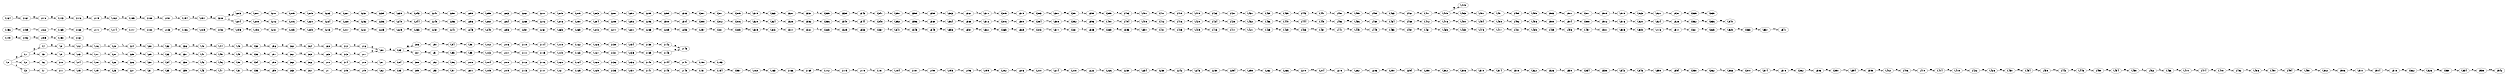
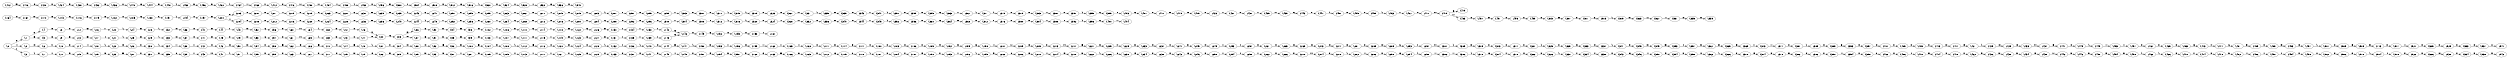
  strict digraph {
    rankdir=LR
    S0
    S1
    S2
    S3
    S4
    S5
    S6
    S7
    S8
    S9
    S10
    S11
    S12
    S13
    S14
    S15
    S16
    S17
    S18
    S19
    S20
    S21
    S22
    S23
    S24
    S25
    S26
    S27
    S28
    S29
    S30
    S31
    S32
    S33
    S34
    S35
    S36
    S37
    S38
    S39
    S40
    S41
    S42
    S43
    S44
    S45
    S46
    S47
    S48
    S49
    S50
    S51
    S52
    S53
    S54
    S55
    S56
    S57
    S58
    S59
    S60
    S61
    S62
    S63
    S64
    S65
    S66
    S67
    S68
    S69
    S70
    S71
    S72
    S73
    S74
    S75
    S76
    S77
    S78
    S79
    S80
    S81
    S82
    S83
    S84
    S85
    S86
    S87
    S88
    S89
    S90
    S91
    S92
    S93
    S94
    S95
    S96
    S97
    S98
    S99
    S100
    n102 [label=S601]
    S102
    S103
    S104
    S105
    S106
    S107
    S108
    S109
    S110
    S111
    S112
    S113
    S114
    S115
    S116
    S117
    S118
    S119
    S120
    S121
    S122
    S123
    S124
    S125
    S126
    S127
    S128
    S129
    S130
    S131
    S132
    S133
    S134
    S135
    S136
    S137
    S138
    S139
    S140
    S141
    S142
    S143
    S144
    S145
    S146
    S147
    S148
    S149
    S150
    S151
    S152
    S153
    S154
    S155
    S156
    n158 [label=S557]
    S158
    S159
    S160
    S161
    S162
    S163
    S165
    S166
    S164
    S167
    S168
    S169
    S170
    S171
    S172
    S173
    S174
    S175
    S176
    S177
    S178
    S179
    S180
    S181
    S182
    S183
    S184
    S185
    S186
    S187
    S188
    S189
    S190
    S191
    S192
    S193
    S194
    S195
    S196
    S197
    S198
    S199
    S200
    S201
    S202
    S203
    S204
    S205
    S206
    S207
    S208
    S209
    S210
    S211
    S212
    S213
    S214
    S215
    S216
    S217
    S218
    S219
    S220
    S221
    S222
    S223
    S224
    S225
    S226
    S227
    S228
    S229
    S230
    S231
    S232
    S233
    S234
    S235
    S236
    S237
    S238
    S239
    S240
    S241
    S242
    S243
    S244
    S245
    S246
    S247
    S248
    S249
    S250
    S251
    S252
    S253
    S254
    S255
    S256
    S257
    S258
    S259
    S260
    S261
    S262
    S263
    S264
    S265
    S266
    S267
    S268
    S269
    S270
    S271
    S272
    S273
    S274
    S275
    S276
    S277
    S278
    S279
    S280
    S281
    S282
    S283
    S284
    S285
    S286
    S287
    S288
    S289
    S290
    S291
    S292
    S293
    S294
    S295
    S296
    S297
    S298
    S299
    S300
    S301
    S302
    S303
    S304
    S305
    S306
    S307
    S308
    S309
    S310
    S311
    S312
    S313
    S314
    S315
    S316
    S317
    S318
    S319
    S320
    S321
    S322
    S323
    S324
    S325
    S326
    S327
    S328
    S329
    S330
    S331
    S332
    S333
    S334
    S335
    S336
    S337
    S338
    S339
    S340
    S341
    S342
    S343
    S344
    S345
    S346
    S347
    S348
    S349
    S350
    S351
    S352
    S353
    S354
    S355
    S356
    S357
    S358
    S359
    S360
    S361
    S362
    S363
    S364
    S365
    S366
    S367
    S368
    S369
    S370
    S371
    S372
    S373
    S374
    S375
    S376
    S377
    S378
    S379
    S380
    S381
    S382
    S383
    S384
    S385
    S386
    S387
    S388
    S389
    S390
    S391
    S392
    S393
    S394
    S395
    S396
    S397
    S398
    S399
    S400
    S401
    S402
    S403
    S404
    S405
    S406
    S407
-   S408
    S409
    S410
    S411
    S412
    S413
    S414
    S415
    S416
    S417
    S418
    S419
    S420
    S421
    S422
    S423
    S424
    S425
    S426
    S427
    S428
    S429
    S430
    S431
    S432
    S433
    S434
    S435
    S436
    S437
    S438
    S439
    S440
    S441
    S442
    S443
    S444
    S445
    S446
    S447
    S448
    S449
    S450
    S451
    S452
    S453
    S454
    S455
    S456
    S457
    S458
    S459
    S460
    S461
    S462
    S463
    S464
    S465
    S466
    S467
    S468
    S469
    S470
    S471
    S472
    S473
    S474
    S475
    S476
    S477
    S478
    S479
    S483
    S480
    S481
    S482
    S484
    S485
    S486
    S487
    S488
    S489
    S490
    S491
    S492
    S493
    S494
    S495
    S496
    S497
    S498
    S499
    S500
    S501
    S502
    S503
    S504
    S505
    S506
    S507
    S508
    S509
    S510
    S511
    S512
    n514 [label=S713]
    S514
    S515
    S516
    S517
    S518
    S519
    S520
    S521
    S522
    S523
    S524
    S525
    S526
    S527
    S528
    S529
    S530
    S531
    S532
    S533
    S534
    S535
    S536
    S537
    S538
    S539
    S540
    S541
    S542
    S0 -> S1 [label=L]
    S0 -> S2 [label=V]
    S0 -> S3 [label=I]
    S1 -> S4 [label=L]
    S1 -> S5 [label=F]
    S2 -> S6 [label=A]
    S3 -> S7 [label=S]
    S4 -> S8 [label=P]
    S5 -> S9 [label=P]
    S6 -> S10 [label=Y]
    S7 -> S11 [label=I]
    S8 -> S12 [label=L]
    S9 -> S13 [label=F]
    S10 -> S14 [label=T]
    S11 -> S15 [label=R]
    S12 -> S16 [label=H]
    S13 -> S17 [label=H]
    S14 -> S18 [label=V]
    S15 -> S19 [label=R]
    S16 -> S20 [label=V]
    S17 -> S21 [label=I]
    S18 -> S22 [label=S]
    S19 -> S23 [label=K]
    S20 -> S24 [label=S]
    S21 -> S25 [label=S]
    S22 -> S26 [label=Q]
    S23 -> S27 [label=E]
    S24 -> S28 [label=F]
    S25 -> S29 [label=F]
    S26 -> S30 [label=L]
    S27 -> S31 [label=L]
    S28 -> S32 [label=S]
    S29 -> S33 [label=S]
    S30 -> S34 [label=S]
    S31 -> S35 [label=N]
    S32 -> S36 [label=K]
    S33 -> S37 [label=K]
    S34 -> S38 [label=V]
    S35 -> S39 [label=C]
    S36 -> S40 [label=A]
    S37 -> S41 [label=A]
    S38 -> S42 [label=V]
    S39 -> S43 [label=V]
    S40 -> S44 [label=R]
    S41 -> S45 [label=R]
    S42 -> S46 [label=T]
    S43 -> S47 [label=M]
    S44 -> S48 [label=I]
    S45 -> S49 [label=L]
    S46 -> S50 [label=K]
    S47 -> S51 [label=S]
    S48 -> S52 [label=N]
    S49 -> S53 [label=N]
    S50 -> S54 [label=N]
    S51 -> S55 [label=S]
    S52 -> S56 [label=C]
    S53 -> S57 [label=C]
    S54 -> S58 [label=L]
    S55 -> S59 [label=A]
    S56 -> S60 [label=T]
    S57 -> S61 [label=T]
    S58 -> S62 [label=E]
    S59 -> S63 [label=L]
    S60 -> S64 [label=M]
    S61 -> S65 [label=M]
    S62 -> S66 [label=Q]
    S63 -> S67 [label=G]
    S64 -> S68 [label=S]
    S65 -> S69 [label=S]
    S66 -> S70 [label=E]
    S67 -> S71 [label=Q]
    S68 -> S72 [label=D]
    S69 -> S73 [label=D]
    S70 -> S74 [label=A]
    S71 -> S75 [label=L]
    S72 -> S76 [label=L]
    S73 -> S77 [label=L]
    S74 -> S78 [label=E]
    S75 -> S79 [label=N]
    S76 -> S80 [label=L]
    S77 -> S80 [label=L]
    S78 -> S81 [label=S]
    S79 -> S82 [label=Q]
    S80 -> S83 [label=G]
    S81 -> S84 [label=L]
    S82 -> S85 [label=F]
    S83 -> S86 [label=R]
    S83 -> S87 [label=K]
    S84 -> S88 [label=K]
    S85 -> S89 [label=T]
    S86 -> S90 [label=F]
    S87 -> S91 [label=F]
    S88 -> S92 [label=A]
    S89 -> S93 [label=N]
    S90 -> S94 [label=N]
    S91 -> S95 [label=N]
    S92 -> S96 [label=E]
    S93 -> S97 [label=K]
    S94 -> S98 [label=H]
    S95 -> S99 [label=H]
    S96 -> S100 [label=F]
    S97 -> n102 [label=V]
    S98 -> S102 [label=F]
    S99 -> S103 [label=F]
    S100 -> S104 [label=E]
    n102 -> S105 [label=N]
    S102 -> S106 [label=I]
    S103 -> S107 [label=I]
    S104 -> S108 [label=Q]
    S105 -> S109 [label=W]
    S106 -> S110 [label=N]
    S107 -> S111 [label=N]
    S108 -> S112 [label=S]
    S109 -> S113 [label=Y]
    S110 -> S114 [label=G]
    S111 -> S115 [label=Q]
    S112 -> S116 [label=E]
    S113 -> S117 [label=I]
    S114 -> S118 [label=V]
    S115 -> S119 [label=V]
    S116 -> S120 [label=L]
    S117 -> S121 [label=V]
    S118 -> S122 [label=H]
    S119 -> S123 [label=H]
    S120 -> S124 [label=R]
    S121 -> S125 [label=L]
    S122 -> S126 [label=G]
    S123 -> S127 [label=G]
    S124 -> S128 [label=T]
    S125 -> S129 [label=G]
    S126 -> S130 [label=F]
    S127 -> S131 [label=F]
    S128 -> S132 [label=S]
    S129 -> S133 [label=T]
    S130 -> S134 [label=I]
    S131 -> S135 [label=I]
    S132 -> S136 [label=I]
    S133 -> S137 [label=G]
    S134 -> S138 [label=V]
    S135 -> S139 [label=V]
    S136 -> S140 [label=S]
    S137 -> S141 [label=A]
    S138 -> S142 [label=I]
    S139 -> S143 [label=I]
    S140 -> S144 [label=L]
    S141 -> S145 [label=T]
    S142 -> S146 [label=G]
    S143 -> S146 [label=G]
    S144 -> S147 [label=H]
    S145 -> S148 [label=I]
+   S146 -> S149 [label=T]
    S147 -> S150 [label=S]
    S148 -> S151 [label=L]
    S149 -> S152 [label=G]
    S150 -> S153 [label=D]
    S151 -> S154 [label=F]
    S152 -> S155 [label=A]
+   S153 -> S156 [label=V]
    S154 -> n158 [label=N]
    S155 -> S158 [label=A]
    S156 -> S159 [label=K]
    n158 -> S160 [label=R]
    S158 -> S161 [label=I]
    S159 -> S162 [label=V]
    S160 -> S163 [label=G]
    S162 -> S165 [label=V]
    S163 -> S166 [label=E]
    S165 -> S168 [label=V]
    S166 -> S169 [label=Q]
    S164 -> S167 [label=A]
    S167 -> S170 [label=N]
    S168 -> S171 [label=L]
    S169 -> S172 [label=M]
    S170 -> S173 [label=R]
    S171 -> S174 [label=D]
    S172 -> S175 [label=G]
    S173 -> S176 [label=G]
    S174 -> S177 [label=P]
    S175 -> S178 [label=C]
    S176 -> S179 [label=E]
    S177 -> S180 [label=L]
    S178 -> S181 [label=S]
    S179 -> S182 [label=R]
    S180 -> S183 [label=L]
    S181 -> S184 [label=L]
    S182 -> S185 [label=L]
    S183 -> S186 [label=T]
    S184 -> S187 [label=L]
    S185 -> S188 [label=G]
    S186 -> S189 [label=L]
    S187 -> S190 [label=F]
    S188 -> S191 [label=C]
    S189 -> S192 [label=M]
    S190 -> S193 [label=L]
    S191 -> S194 [label=S]
    S192 -> S195 [label=N]
    S193 -> S196 [label=V]
    S194 -> S197 [label=L]
    S195 -> S198 [label=G]
    S196 -> S199 [label=S]
    S197 -> S200 [label=F]
    S198 -> S201 [label=V]
    S199 -> S202 [label=F]
    S200 -> S203 [label=F]
    S200 -> S204 [label=V]
    S201 -> S205 [label=W]
    S202 -> S206 [label=C]
    S203 -> S207 [label=L]
    S204 -> S208 [label=L]
    S205 -> S209 [label=K]
    S206 -> S210 [label=R]
    S207 -> S211 [label=A]
    S208 -> S212 [label=L]
    S209 -> S213 [label=L]
    S210 -> S214 [label=V]
    S211 -> S215 [label=V]
    S212 -> S216 [label=V]
    S213 -> S217 [label=M]
    S214 -> S218 [label=R]
    S215 -> S219 [label=F]
    S216 -> S220 [label=F]
    S217 -> S221 [label=E]
    S218 -> S222 [label=K]
    S219 -> S223 [label=C]
    S220 -> S224 [label=C]
    S221 -> S225 [label=K]
    S222 -> S226 [label=S]
    S223 -> S227 [label=R]
    S224 -> S228 [label=R]
    S225 -> S229 [label=Y]
    S226 -> S230 [label=C]
    S227 -> S231 [label=G]
    S228 -> S232 [label=A]
    S229 -> S233 [label=K]
    S230 -> S234 [label=F]
    S231 -> S235 [label=H]
    S232 -> S236 [label=H]
    S233 -> S237 [label=A]
    S234 -> S238 [label=L]
    S235 -> S239 [label=K]
    S236 -> S240 [label=K]
    S237 -> S241 [label=L]
    S238 -> S242 [label=A]
    S239 -> S243 [label=S]
    S240 -> S244 [label=S]
    S241 -> S245 [label=P]
    S242 -> S246 [label=G]
    S243 -> S247 [label=C]
    S244 -> S248 [label=S]
    S245 -> S249 [label=A]
    S246 -> S250 [label=T]
    S247 -> S251 [label=C]
    S248 -> S252 [label=V]
    S249 -> S253 [label=V]
    S250 -> S254 [label=V]
    S251 -> S255 [label=L]
    S252 -> S256 [label=L]
    S253 -> S257 [label=I]
    S254 -> S258 [label=I]
    S255 -> S259 [label=L]
    S256 -> S260 [label=L]
    S257 -> S261 [label=A]
    S258 -> S262 [label=V]
    S259 -> S263 [label=V]
    S260 -> S264 [label=V]
    S261 -> S265 [label=A]
    S262 -> S266 [label=A]
    S263 -> S267 [label=W]
    S264 -> S268 [label=C]
    S265 -> S269 [label=K]
    S266 -> S270 [label=A]
    S267 -> S271 [label=A]
    S268 -> S272 [label=M]
    S269 -> S273 [label=K]
    S270 -> S274 [label=M]
    S271 -> S275 [label=I]
    S272 -> S276 [label=L]
    S273 -> S277 [label=A]
    S274 -> S278 [label=G]
    S275 -> S279 [label=A]
    S276 -> S280 [label=I]
    S277 -> S281 [label=K]
    S278 -> S282 [label=S]
    S279 -> S283 [label=W]
    S280 -> S284 [label=W]
    S281 -> S285 [label=L]
    S282 -> S286 [label=V]
    S283 -> S287 [label=S]
    S284 -> S288 [label=C]
    S285 -> S289 [label=N]
    S286 -> S290 [label=T]
    S287 -> S291 [label=I]
    S288 -> S292 [label=T]
    S289 -> S293 [label=C]
    S290 -> S294 [label=G]
    S291 -> S295 [label=T]
    S292 -> S296 [label=A]
    S293 -> S297 [label=I]
    S294 -> S298 [label=S]
    S295 -> S299 [label=F]
    S296 -> S300 [label=F]
    S297 -> S301 [label=M]
    S298 -> S302 [label=V]
    S299 -> S303 [label=V]
    S300 -> S304 [label=V]
    S301 -> S305 [label=S]
    S302 -> S306 [label=V]
    S303 -> S307 [label=L]
    S304 -> S308 [label=T]
    S305 -> S309 [label=K]
    S306 -> S310 [label=S]
    S307 -> S311 [label=F]
    S308 -> S312 [label=I]
    S309 -> S313 [label=L]
    S310 -> S314 [label=G]
    S311 -> S315 [label=S]
    S312 -> S316 [label=S]
    S313 -> S317 [label=L]
    S314 -> S318 [label=Y]
    S315 -> S319 [label=S]
    S316 -> S320 [label=S]
    S317 -> S321 [label=L]
    S318 -> S322 [label=A]
    S319 -> S323 [label=L]
    S320 -> S324 [label=L]
    S321 -> S325 [label=S]
    S322 -> S326 [label=L]
    S323 -> S327 [label=F]
    S324 -> S328 [label=I]
    S325 -> S329 [label=L]
    S326 -> S330 [label=S]
    S327 -> S331 [label=W]
    S328 -> S332 [label=W]
    S329 -> S333 [label=N]
    S330 -> S334 [label=Y]
    S331 -> S335 [label=S]
    S332 -> S336 [label=L]
    S333 -> S337 [label=A]
    S334 -> S338 [label=Y]
    S335 -> S339 [label=F]
    S336 -> S340 [label=F]
    S337 -> S341 [label=S]
    S338 -> S342 [label=L]
    S339 -> S343 [label=A]
    S340 -> S344 [label=A]
    S341 -> S345 [label=T]
    S342 -> S346 [label=G]
    S343 -> S347 [label=V]
    S344 -> S348 [label=V]
    S345 -> S349 [label=N]
    S346 -> S350 [label=V]
    S347 -> S351 [label=S]
    S348 -> S352 [label=S]
    S349 -> S353 [label=H]
    S350 -> S354 [label=F]
    S351 -> S355 [label=L]
    S352 -> S356 [label=L]
    S353 -> S357 [label=I]
    S354 -> S358 [label=L]
    S355 -> S359 [label=L]
    S356 -> S360 [label=L]
    S357 -> S361 [label=N]
    S358 -> S362 [label=L]
    S359 -> S363 [label=G]
    S360 -> S364 [label=G]
    S361 -> S365 [label=R]
    S362 -> S366 [label=S]
    S363 -> S367 [label=V]
    S364 -> S368 [label=M]
    S365 -> S369 [label=F]
    S366 -> S370 [label=G]
    S367 -> S371 [label=S]
    S368 -> S372 [label=L]
    S369 -> S373 [label=V]
    S370 -> S374 [label=F]
    S371 -> S375 [label=S]
    S372 -> S376 [label=I]
    S373 -> S377 [label=V]
    S374 -> S378 [label=T]
    S375 -> S379 [label=F]
    S376 -> S380 [label=L]
    S377 -> S381 [label=L]
    S378 -> S382 [label=F]
    S379 -> S383 [label=A]
    S380 -> S384 [label=A]
    S381 -> S385 [label=S]
    S382 -> S386 [label=G]
    S383 -> S387 [label=V]
    S384 -> S388 [label=V]
    S385 -> S389 [label=T]
    S386 -> S390 [label=L]
    S387 -> S391 [label=F]
    S388 -> S392 [label=I]
    S389 -> S393 [label=G]
    S390 -> S394 [label=V]
    S391 -> S395 [label=S]
    S392 -> S396 [label=S]
    S393 -> S397 [label=A]
    S394 -> S398 [label=L]
    S395 -> S399 [label=C]
    S396 -> S400 [label=C]
    S397 -> S401 [label=T]
    S398 -> S402 [label=C]
    S399 -> S403 [label=I]
    S400 -> S404 [label=V]
    S401 -> S405 [label=L]
    S402 -> S406 [label=T]
    S403 -> S407 [label=G]
-   S404 -> S408 [label=G]
    S405 -> S409 [label=L]
    S406 -> S410 [label=I]
    S407 -> S411 [label=L]
-   S408 -> S412 [label=L]
    S409 -> S413 [label=L]
    S410 -> S414 [label=F]
    S411 -> S415 [label=H]
    S412 -> S416 [label=H]
    S413 -> S417 [label=N]
    S414 -> S418 [label=L]
    S415 -> S419 [label=Q]
    S416 -> S420 [label=Q]
    S417 -> S421 [label=R]
    S418 -> S422 [label=L]
    S419 -> S423 [label=L]
    S420 -> S424 [label=L]
    S421 -> S425 [label=S]
    S422 -> S426 [label=R]
    S423 -> S427 [label=V]
    S424 -> S428 [label=F]
    S425 -> S429 [label=K]
    S426 -> S430 [label=N]
    S427 -> S431 [label=D]
    S428 -> S432 [label=D]
    S429 -> S433 [label=K]
    S430 -> S434 [label=N]
    S431 -> S435 [label=V]
    S432 -> S436 [label=K]
    S433 -> S437 [label=M]
    S434 -> S438 [label=R]
    S435 -> S439 [label=W]
    S436 -> S440 [label=W]
    S437 -> S441 [label=F]
    S438 -> S442 [label=W]
    S439 -> S443 [label=G]
    S440 -> S444 [label=G]
    S441 -> S445 [label=L]
    S442 -> S446 [label=D]
    S443 -> S447 [label=P]
    S444 -> S448 [label=P]
    S445 -> S449 [label=S]
    S446 -> S450 [label=P]
    S447 -> S451 [label=S]
    S448 -> S452 [label=S]
    S449 -> S453 [label=V]
    S450 -> S454 [label=R]
    S451 -> S455 [label=R]
    S452 -> S456 [label=K]
    S453 -> S457 [label=V]
    S454 -> S458 [label=N]
    S455 -> S459 [label=P]
    S456 -> S460 [label=P]
    S457 -> S461 [label=L]
    S458 -> S462 [label=S]
    S459 -> S463 [label=S]
    S460 -> S464 [label=S]
    S461 -> S465 [label=L]
    S462 -> S466 [label=S]
    S463 -> S467 [label=V]
    S464 -> S468 [label=V]
    S465 -> S469 [label=T]
    S466 -> S470 [label=T]
    S467 -> S471 [label=Y]
    S468 -> S472 [label=Y]
    S469 -> S473 [label=G]
    S470 -> S474 [label=Y]
    S471 -> S475 [label=M]
    S472 -> S476 [label=L]
    S473 -> S477 [label=Y]
    S474 -> S478 [label=L]
    S475 -> S479 [label=G]
    S475 -> S483 [label=W]
    S476 -> S480 [label=W]
    S477 -> S481 [label=C]
    S478 -> S482 [label=D]
    S483 -> S487 [label=L]
    S480 -> S484 [label=W]
    S481 -> S485 [label=R]
    S482 -> S486 [label=V]
    S484 -> S488 [label=V]
    S485 -> S489 [label=A]
    S486 -> S490 [label=I]
    S487 -> S491 [label=R]
    S488 -> S492 [label=S]
    S489 -> S493 [label=R]
    S490 -> S494 [label=I]
    S491 -> S495 [label=L]
    S492 -> S496 [label=L]
    S493 -> S497 [label=K]
    S494 -> S498 [label=A]
    S495 -> S499 [label=L]
    S496 -> S500 [label=F]
    S497 -> S501 [label=S]
    S498 -> S502 [label=W]
    S499 -> S503 [label=L]
    S500 -> S504 [label=I]
    S501 -> S505 [label=L]
    S502 -> S506 [label=T]
    S503 -> S507 [label=H]
    S504 -> S508 [label=T]
    S505 -> S509 [label=F]
    S506 -> S510 [label=Q]
    S507 -> S511 [label=T]
    S508 -> S512 [label=A]
    S509 -> n514 [label=F]
    S510 -> S514 [label=S]
    S511 -> S515 [label=G]
    S512 -> S516 [label=G]
    n514 -> S517 [label=L]
    S514 -> S518 [label=I]
    S515 -> S519 [label=S]
    S516 -> S520 [label=S]
    S517 -> S521 [label=V]
    S518 -> S522 [label=A]
    S519 -> S523 [label=N]
    S520 -> S524 [label=T]
    S521 -> S525 [label=T]
    S522 -> S526 [label=T]
    S523 -> S527 [label=W]
    S524 -> S528 [label=W]
    S525 -> S529 [label=L]
    S526 -> S530 [label=K]
    S527 -> S531 [label=V]
    S528 -> S532 [label=I]
    S529 -> S533 [label=L]
    S530 -> S534 [label=L]
    S531 -> S535 [label=A]
    S532 -> S536 [label=G]
    S533 -> S537 [label=T]
    S534 -> S538 [label=P]
    S535 -> S539 [label=M]
    S536 -> S540 [label=M]
    S537 -> S541 [label=W]
    S538 -> S542 [label=M]
  }
